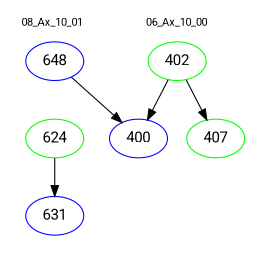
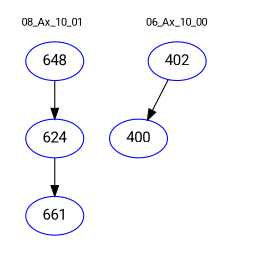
  digraph {
    fontname=Roboto
    node [color=blue fontname=Roboto]
    edge [color=black fontname=Roboto]
    n1 [label=648]
-   n2 [color=green label=624]
-   n3 [label=631]
-   n4 [color=green label=402]
+   n2 [label=624]
+   n3 [label=661]
+   n4 [label=402]
    n5 [label=400]
-   n6 [color=green label=407]
    subgraph cluster_1 {
      color=white
      fontsize=10
      label="08_Ax_10_01"
      n1
      n2
      n3
    }
    subgraph cluster_2 {
      color=white
      fontsize=10
      label="06_Ax_10_00"
      n4
      n5
-     n6
    }
-   n1 -> n5
+   n1 -> n2
    n2 -> n3
    n4 -> n5
-   n4 -> n6
  }
